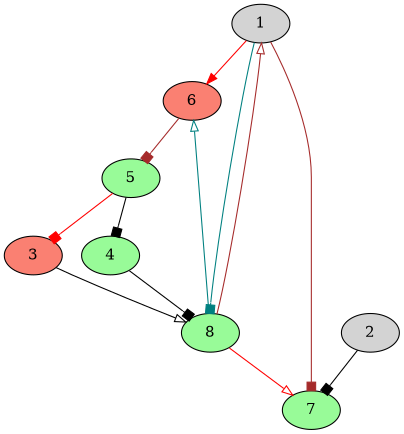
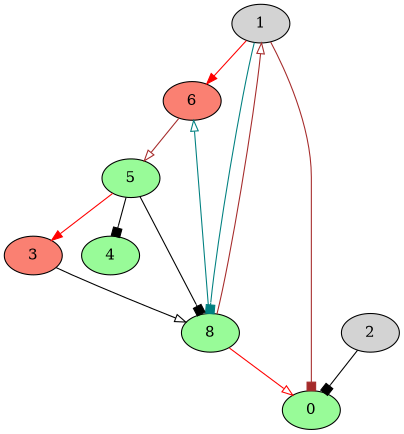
  digraph {
    node [fillcolor=palegreen style=filled]
    edge [arrowhead=box color=black]
    1 [fillcolor=lightgrey]
    6 [fillcolor=salmon]
-   7
+   7 [label=0]
    8
    5
    2 [fillcolor=lightgrey]
    3 [fillcolor=salmon]
    4
    1 -> 6 [arrowhead=normal color=red]
    1 -> 7 [color=brown]
    1 -> 8 [color=teal]
-   6 -> 5 [color=brown]
+   6 -> 5 [arrowhead=onormal color=brown]
    8 -> 1 [arrowhead=onormal color=brown]
    8 -> 6 [arrowhead=onormal color=teal]
    8 -> 7 [arrowhead=onormal color=red]
-   5 -> 3 [color=red]
+   5 -> 3 [arrowhead=normal color=red]
    5 -> 4
    2 -> 7
    3 -> 8 [arrowhead=onormal]
-   4 -> 8
+   5 -> 8
  }
